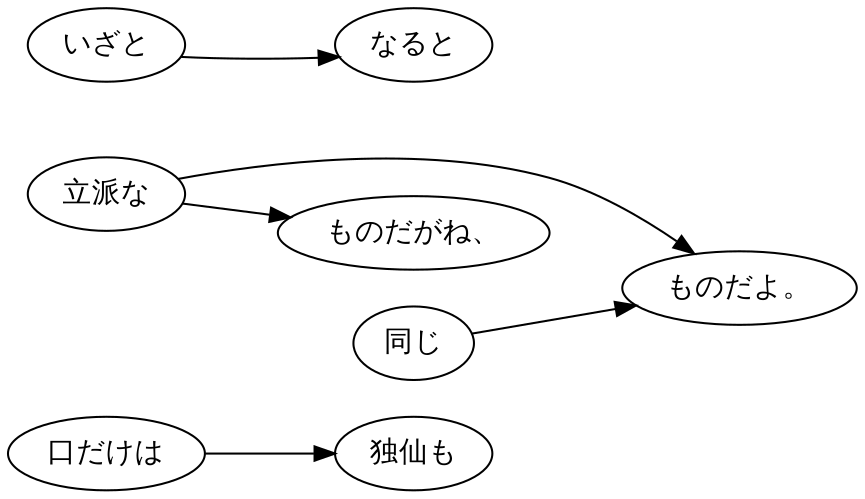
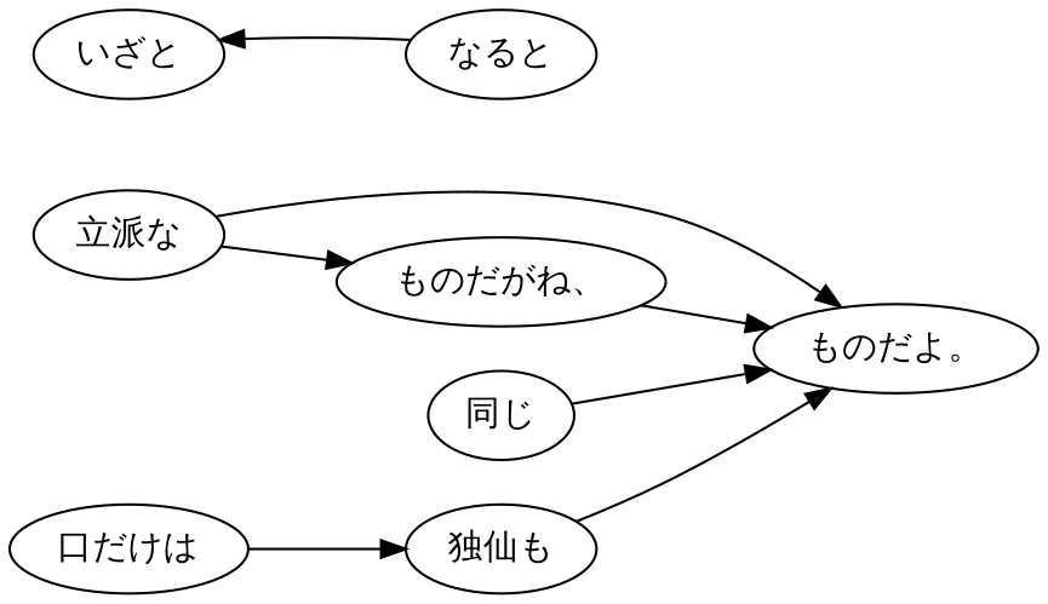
  digraph {
    rankdir=LR
    n1 [label="独仙も"]
    n2 [label="ものだよ。"]
    n3 [label="口だけは"]
    n4 [label="ものだがね、"]
    n5 [label="立派な"]
    n6 [label="いざと"]
    n7 [label="なると"]
    n8 [label="同じ"]
+   n1 -> n2
    n3 -> n1
+   n4 -> n2
    n5 -> n2
    n5 -> n4
-   n6 -> n7
+   n7 -> n6
    n8 -> n2
  }
